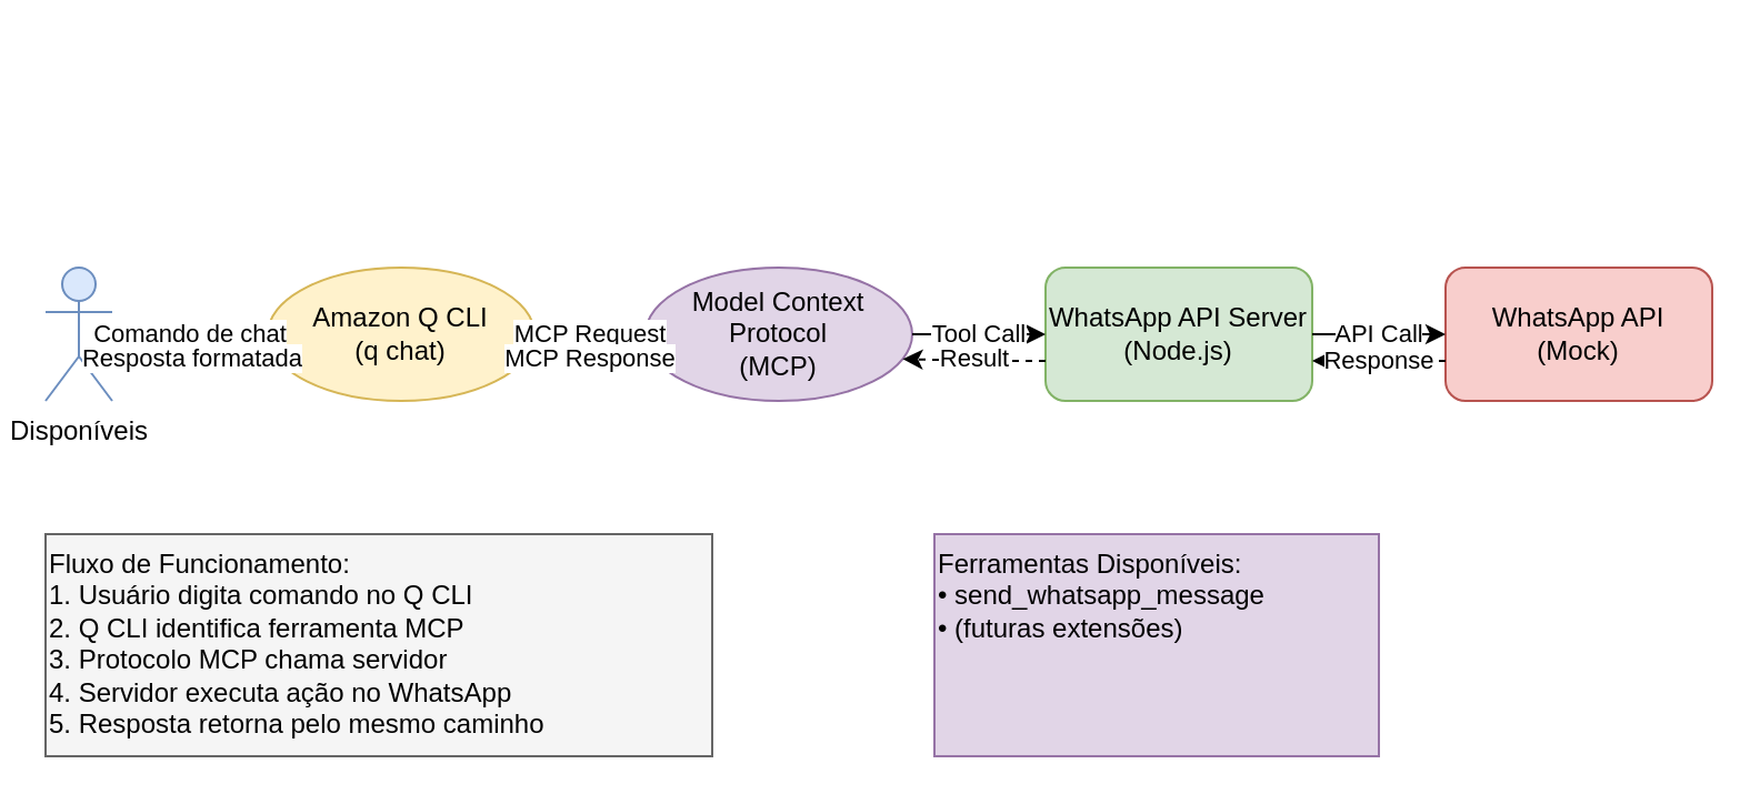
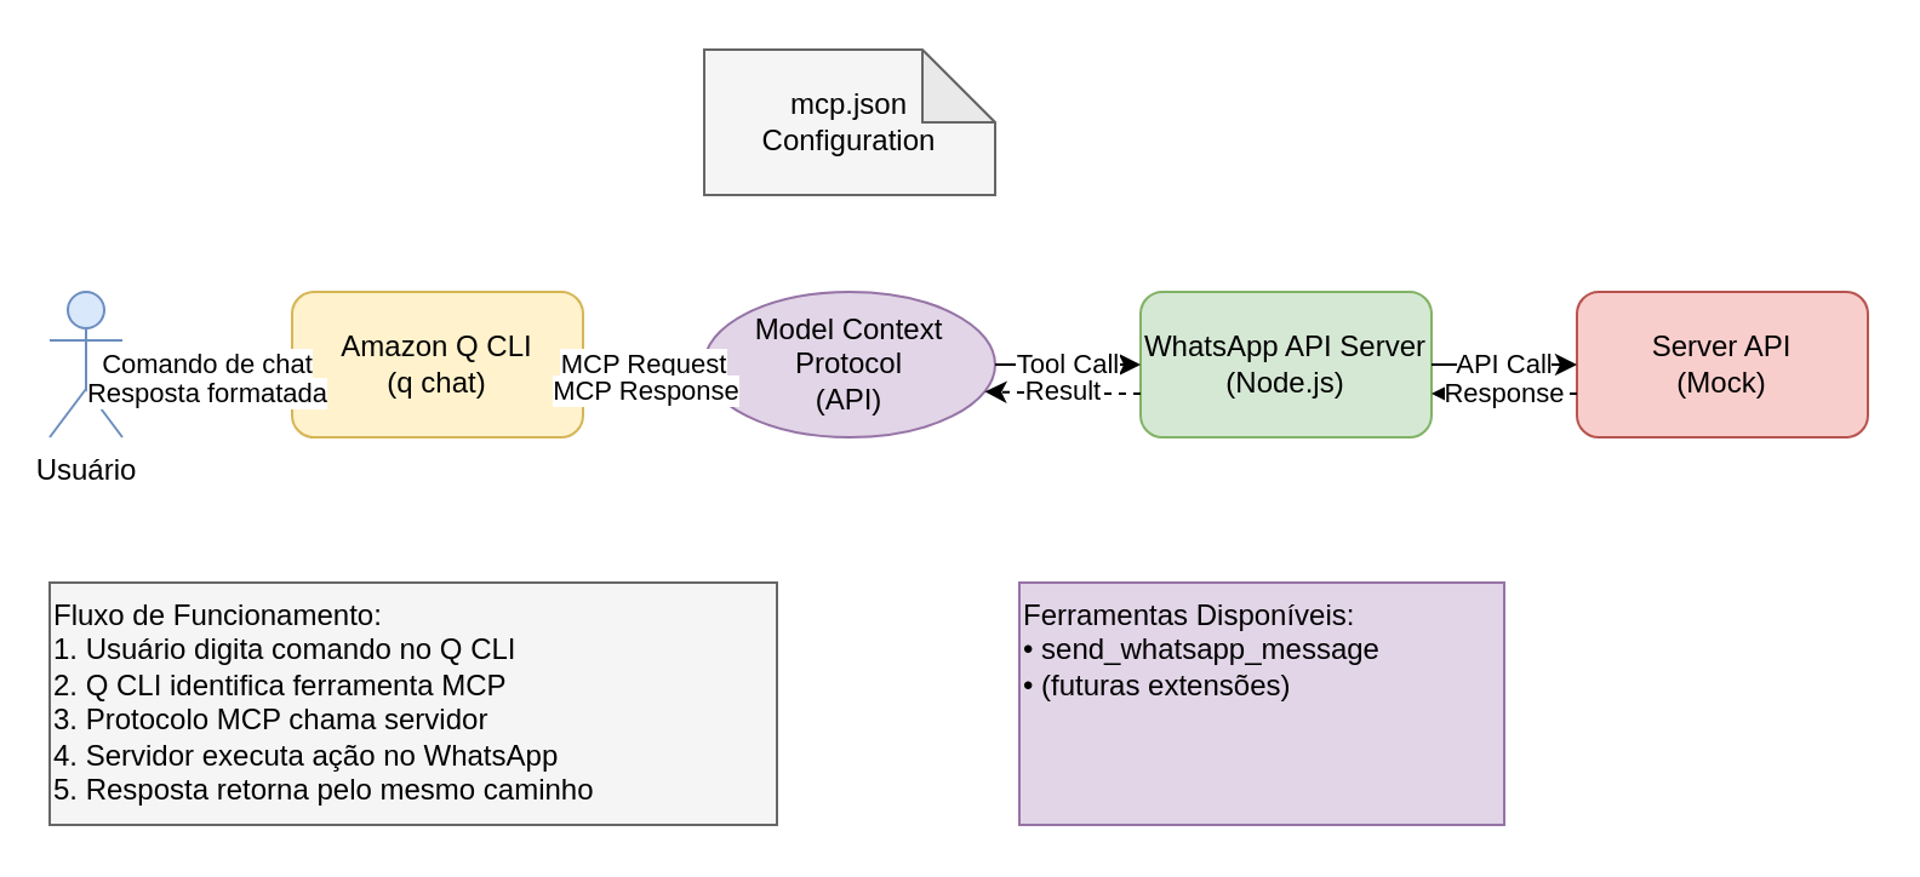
  <mxCell id="0" />
  <mxCell id="1" parent="0" />
- <mxCell id="2" value="Disponíveis" style="shape=umlActor;verticalLabelPosition=bottom;verticalAlign=top;html=1;outlineConnect=0;fillColor=#dae8fc;strokeColor=#6c8ebf;" vertex="1" parent="1"><mxGeometry x="20" y="120" width="30" height="60" as="geometry" /></mxCell>
- <mxCell id="3" value="Amazon Q CLI&#10;(q chat)" style="ellipse;whiteSpace=wrap;html=1;fillColor=#fff2cc;strokeColor=#d6b656;" vertex="1" parent="1"><mxGeometry x="120" y="120" width="120" height="60" as="geometry" /></mxCell>
- <mxCell id="4" value="Model Context Protocol&#10;(MCP)" style="ellipse;whiteSpace=wrap;html=1;fillColor=#e1d5e7;strokeColor=#9673a6;" vertex="1" parent="1"><mxGeometry x="290" y="120" width="120" height="60" as="geometry" /></mxCell>
+ <mxCell id="2" value="Usuário" style="shape=umlActor;verticalLabelPosition=bottom;verticalAlign=top;html=1;outlineConnect=0;fillColor=#dae8fc;strokeColor=#6c8ebf;" vertex="1" parent="1"><mxGeometry x="20" y="120" width="30" height="60" as="geometry" /></mxCell>
+ <mxCell id="3" value="Amazon Q CLI&#10;(q chat)" style="rounded=1;whiteSpace=wrap;html=1;fillColor=#fff2cc;strokeColor=#d6b656;" vertex="1" parent="1"><mxGeometry x="120" y="120" width="120" height="60" as="geometry" /></mxCell>
+ <mxCell id="4" value="Model Context Protocol&#10;(API)" style="ellipse;whiteSpace=wrap;html=1;fillColor=#e1d5e7;strokeColor=#9673a6;" vertex="1" parent="1"><mxGeometry x="290" y="120" width="120" height="60" as="geometry" /></mxCell>
  <mxCell id="5" value="WhatsApp API Server&#10;(Node.js)" style="rounded=1;whiteSpace=wrap;html=1;fillColor=#d5e8d4;strokeColor=#82b366;" vertex="1" parent="1"><mxGeometry x="470" y="120" width="120" height="60" as="geometry" /></mxCell>
- <mxCell id="6" value="WhatsApp API&#10;(Mock)" style="rounded=1;whiteSpace=wrap;html=1;fillColor=#f8cecc;strokeColor=#b85450;" vertex="1" parent="1"><mxGeometry x="650" y="120" width="120" height="60" as="geometry" /></mxCell>
+ <mxCell id="6" value="Server API&#10;(Mock)" style="rounded=1;whiteSpace=wrap;html=1;fillColor=#f8cecc;strokeColor=#b85450;" vertex="1" parent="1"><mxGeometry x="650" y="120" width="120" height="60" as="geometry" /></mxCell>
+ <mxCell id="7" value="mcp.json&#10;Configuration" style="shape=note;whiteSpace=wrap;html=1;backgroundOutline=1;darkOpacity=0.05;fillColor=#f5f5f5;strokeColor=#666666;" vertex="1" parent="1"><mxGeometry x="290" y="20" width="120" height="60" as="geometry" /></mxCell>
  <mxCell id="8" value="Comando de chat" style="edgeStyle=orthogonalEdgeStyle;rounded=0;orthogonalLoop=1;jettySize=auto;html=1;exitX=1;exitY=0.5;exitDx=0;exitDy=0;entryX=0;entryY=0.5;entryDx=0;entryDy=0;" edge="1" parent="1" source="2" target="3"><mxGeometry relative="1" as="geometry" /></mxCell>
  <mxCell id="9" value="MCP Request" style="edgeStyle=orthogonalEdgeStyle;rounded=0;orthogonalLoop=1;jettySize=auto;html=1;exitX=1;exitY=0.5;exitDx=0;exitDy=0;entryX=0;entryY=0.5;entryDx=0;entryDy=0;" edge="1" parent="1" source="3" target="4"><mxGeometry relative="1" as="geometry" /></mxCell>
  <mxCell id="10" value="Tool Call" style="edgeStyle=orthogonalEdgeStyle;rounded=0;orthogonalLoop=1;jettySize=auto;html=1;exitX=1;exitY=0.5;exitDx=0;exitDy=0;entryX=0;entryY=0.5;entryDx=0;entryDy=0;" edge="1" parent="1" source="4" target="5"><mxGeometry relative="1" as="geometry" /></mxCell>
  <mxCell id="11" value="API Call" style="edgeStyle=orthogonalEdgeStyle;rounded=0;orthogonalLoop=1;jettySize=auto;html=1;exitX=1;exitY=0.5;exitDx=0;exitDy=0;entryX=0;entryY=0.5;entryDx=0;entryDy=0;" edge="1" parent="1" source="5" target="6"><mxGeometry relative="1" as="geometry" /></mxCell>
  <mxCell id="12" value="Response" style="edgeStyle=orthogonalEdgeStyle;rounded=0;orthogonalLoop=1;jettySize=auto;html=1;exitX=0;exitY=0.7;exitDx=0;exitDy=0;entryX=1;entryY=0.7;entryDx=0;entryDy=0;dashed=1;" edge="1" parent="1" source="6" target="5"><mxGeometry relative="1" as="geometry" /></mxCell>
  <mxCell id="13" value="Result" style="edgeStyle=orthogonalEdgeStyle;rounded=0;orthogonalLoop=1;jettySize=auto;html=1;exitX=0;exitY=0.7;exitDx=0;exitDy=0;entryX=1;entryY=0.7;entryDx=0;entryDy=0;dashed=1;" edge="1" parent="1" source="5" target="4"><mxGeometry relative="1" as="geometry" /></mxCell>
  <mxCell id="14" value="MCP Response" style="edgeStyle=orthogonalEdgeStyle;rounded=0;orthogonalLoop=1;jettySize=auto;html=1;exitX=0;exitY=0.7;exitDx=0;exitDy=0;entryX=1;entryY=0.7;entryDx=0;entryDy=0;dashed=1;" edge="1" parent="1" source="4" target="3"><mxGeometry relative="1" as="geometry" /></mxCell>
  <mxCell id="15" value="Resposta formatada" style="edgeStyle=orthogonalEdgeStyle;rounded=0;orthogonalLoop=1;jettySize=auto;html=1;exitX=0;exitY=0.7;exitDx=0;exitDy=0;entryX=1;entryY=0.7;entryDx=0;entryDy=0;dashed=1;" edge="1" parent="1" source="3" target="2"><mxGeometry relative="1" as="geometry" /></mxCell>
  <mxCell id="16" value="Fluxo de Funcionamento:&#10;1. Usuário digita comando no Q CLI&#10;2. Q CLI identifica ferramenta MCP&#10;3. Protocolo MCP chama servidor&#10;4. Servidor executa ação no WhatsApp&#10;5. Resposta retorna pelo mesmo caminho" style="rounded=0;whiteSpace=wrap;html=1;align=left;verticalAlign=top;fillColor=#f5f5f5;strokeColor=#666666;" vertex="1" parent="1"><mxGeometry x="20" y="240" width="300" height="100" as="geometry" /></mxCell>
  <mxCell id="17" value="Ferramentas Disponíveis:&#10;• send_whatsapp_message&#10;• (futuras extensões)" style="rounded=0;whiteSpace=wrap;html=1;align=left;verticalAlign=top;fillColor=#e1d5e7;strokeColor=#9673a6;" vertex="1" parent="1"><mxGeometry x="420" y="240" width="200" height="100" as="geometry" /></mxCell>
